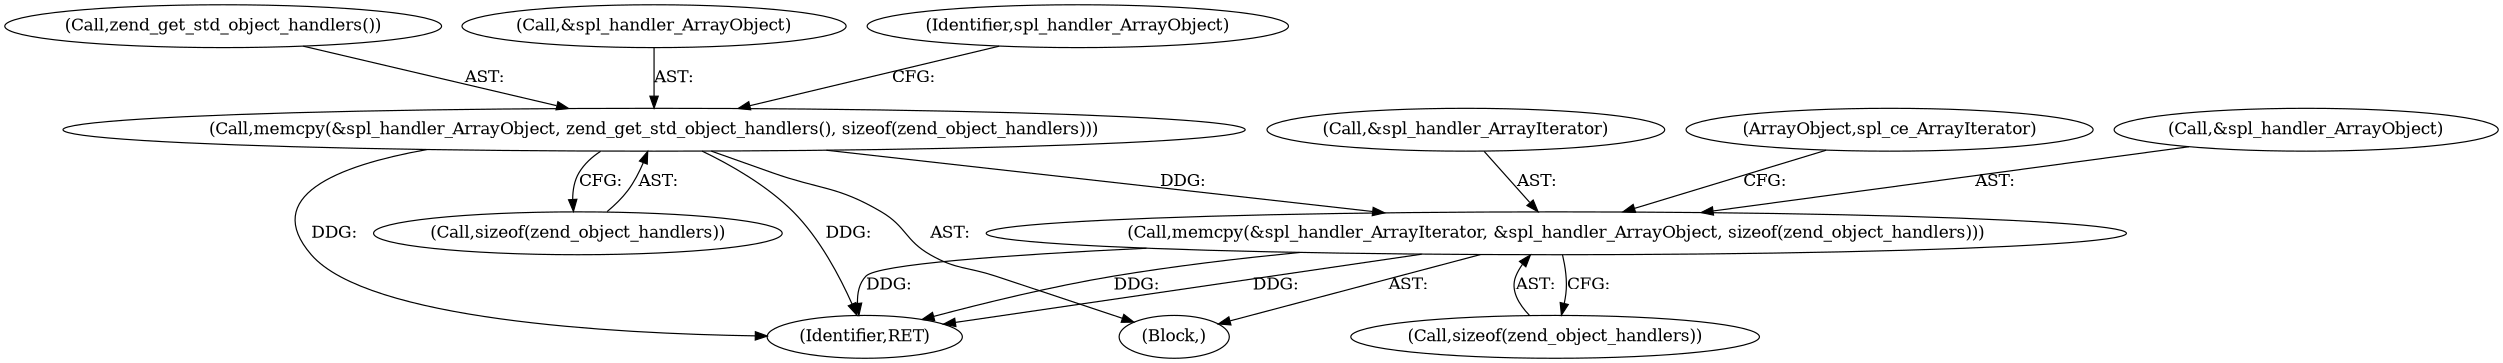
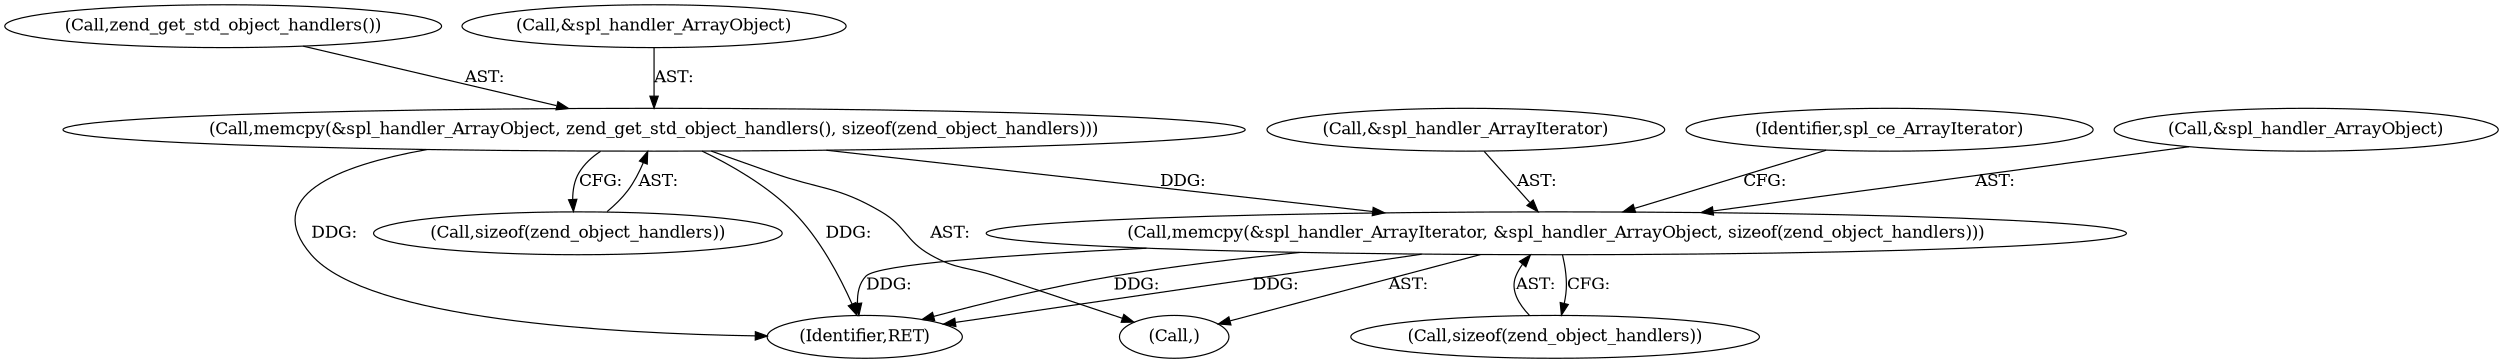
  digraph {
    n1 [label="(Call,memcpy(&spl_handler_ArrayIterator, &spl_handler_ArrayObject, sizeof(zend_object_handlers)))"]
-   n2 [label="(Block,)"]
+   n2 [label="(Call,)"]
    n3 [label="(Call,sizeof(zend_object_handlers))"]
    n4 [label="(Identifier,RET)"]
    n5 [label="(Call,memcpy(&spl_handler_ArrayObject, zend_get_std_object_handlers(), sizeof(zend_object_handlers)))"]
    n6 [label="(Call,sizeof(zend_object_handlers))"]
    n7 [label="(Call,zend_get_std_object_handlers())"]
    n8 [label="(Call,&spl_handler_ArrayObject)"]
-   n9 [label="(Identifier,spl_handler_ArrayObject)"]
    n10 [label="(Call,&spl_handler_ArrayObject)"]
    n11 [label="(Call,&spl_handler_ArrayIterator)"]
-   n12 [label="(ArrayObject,spl_ce_ArrayIterator)"]
+   n12 [label="(Identifier,spl_ce_ArrayIterator)"]
    n1 -> n2 [label="AST: "]
    n1 -> n3 [label="CFG: "]
    n1 -> n4 [label="DDG: "]
    n1 -> n4 [label="DDG: "]
    n1 -> n4 [label="DDG: "]
    n3 -> n1 [label="AST: "]
    n5 -> n1 [label="DDG: "]
    n5 -> n2 [label="AST: "]
    n5 -> n4 [label="DDG: "]
    n5 -> n4 [label="DDG: "]
    n5 -> n6 [label="CFG: "]
    n6 -> n5 [label="AST: "]
    n7 -> n5 [label="AST: "]
    n8 -> n5 [label="AST: "]
-   n9 -> n5 [label="CFG: "]
    n10 -> n1 [label="AST: "]
    n11 -> n1 [label="AST: "]
    n12 -> n1 [label="CFG: "]
  }
